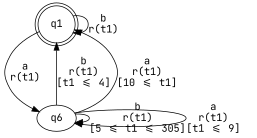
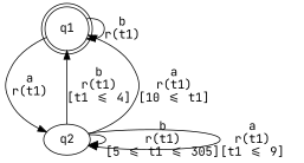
  digraph {
    fontname="JetBrains Mono"
    node [fontname="JetBrains Mono"]
    edge [fontname="JetBrains Mono"]
    n1 [label=q1 shape=doublecircle]
-   n2 [label=q6]
+   n2 [label=q2]
    n1 -> n1 [label="b\nr(t1)\n"]
    n1 -> n2 [label="a\nr(t1)\n"]
    n2 -> n1 [label="b\nr(t1)\n[t1 <= 4]"]
    n2 -> n1 [label="a\nr(t1)\n[10 <= t1]"]
    n2 -> n2 [label="b\nr(t1)\n[5 <= t1 <= 305]"]
    n2 -> n2 [label="a\nr(t1)\n[t1 <= 9]"]
  }
